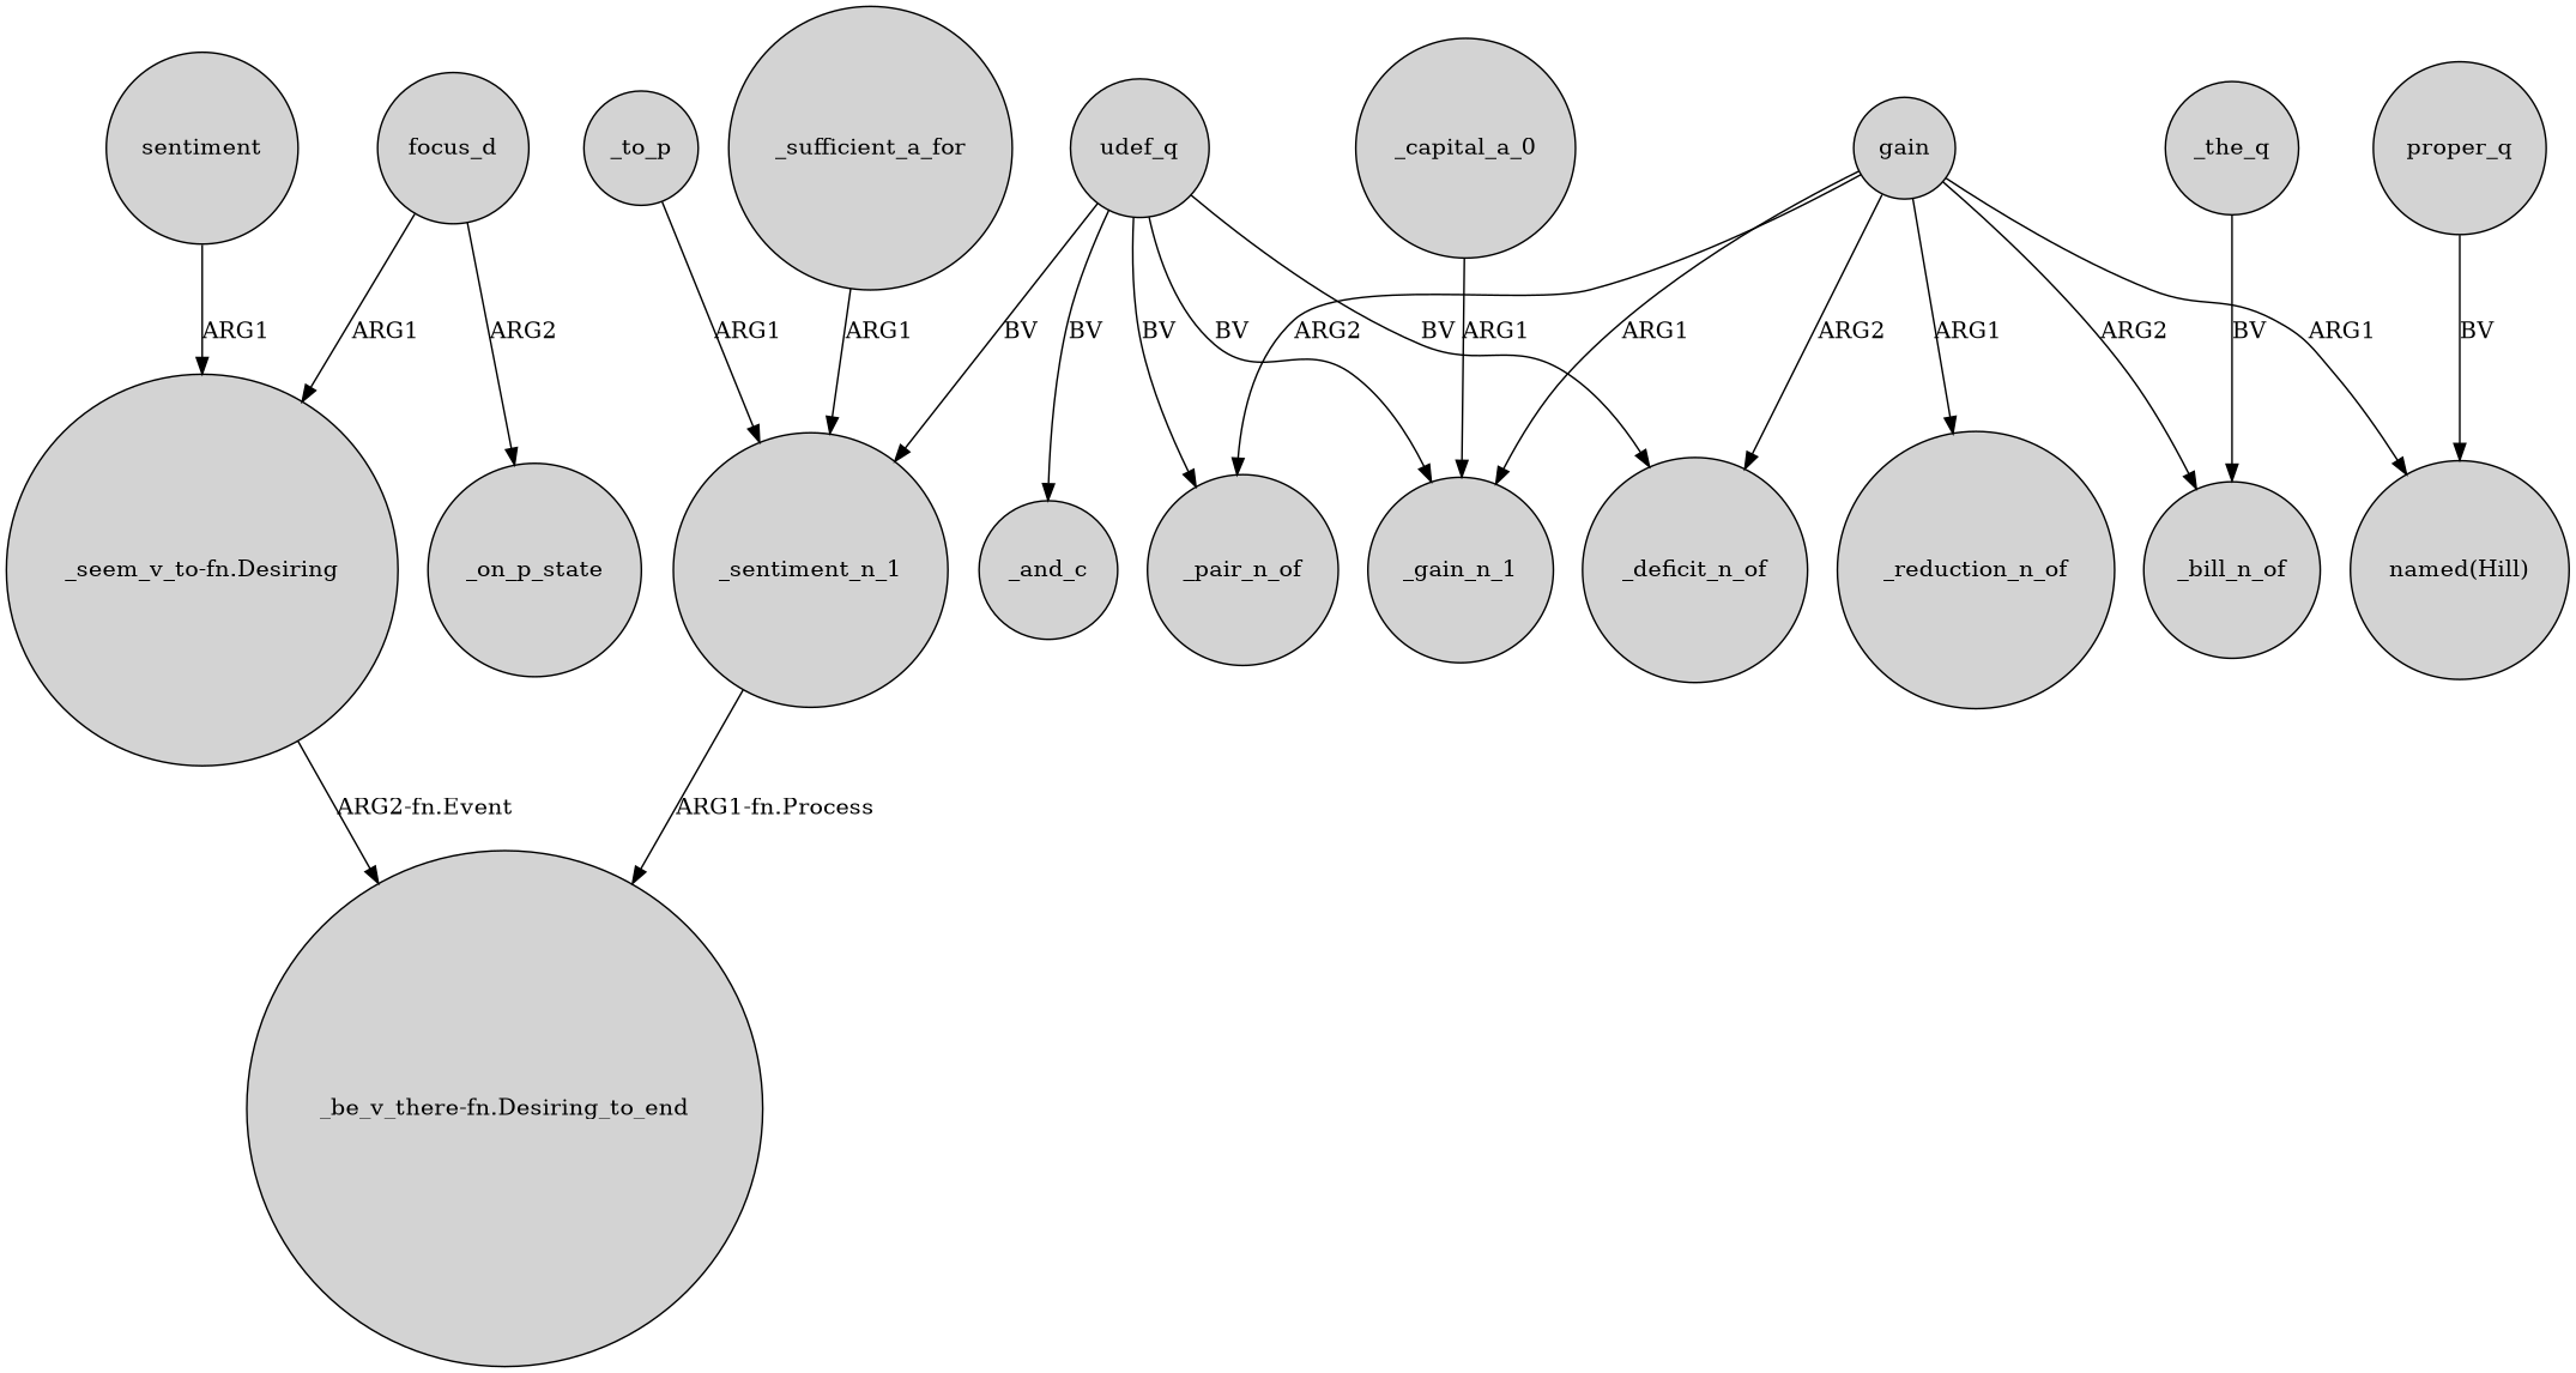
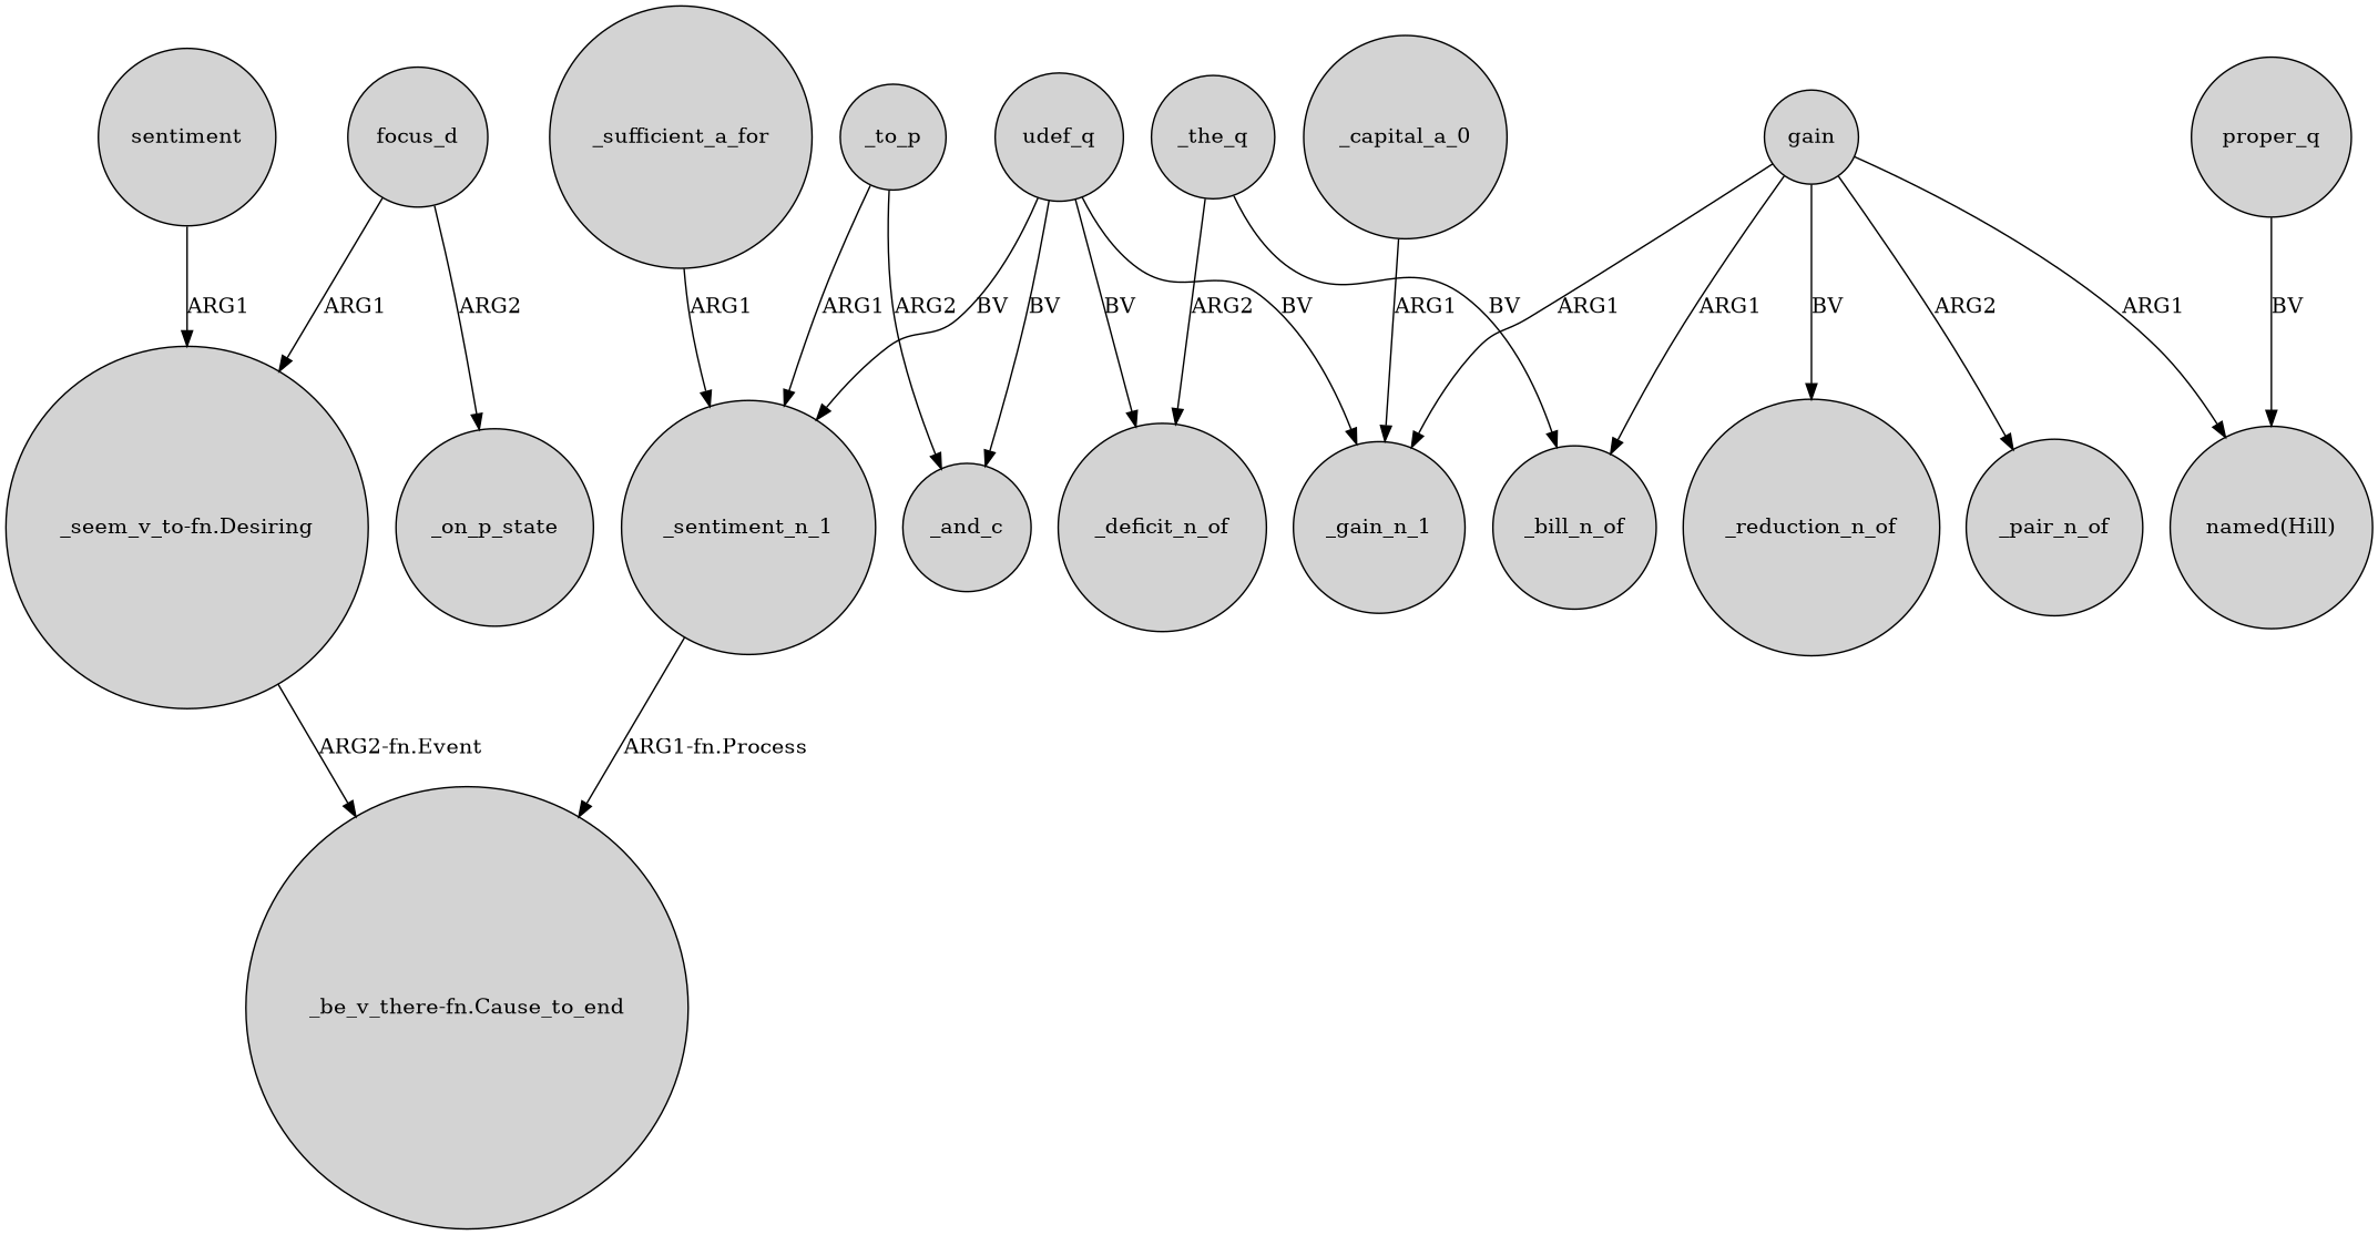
  digraph {
    node [shape=circle style=filled]
    n1 [label=sentiment]
    "_seem_v_to-fn.Desiring"
-   "_be_v_there-fn.Cause_to_end" [label="_be_v_there-fn.Desiring_to_end"]
+   "_be_v_there-fn.Cause_to_end"
    _the_q
    _bill_n_of
    n6 [label=_capital_a_0]
    _gain_n_1
    udef_q
    _sentiment_n_1
    _deficit_n_of
    _and_c
    _pair_n_of
    n13 [label=gain]
    "named(Hill)"
    _reduction_n_of
    focus_d
    _on_p_state
    _to_p
    proper_q
    _sufficient_a_for
    n1 -> "_seem_v_to-fn.Desiring" [label=ARG1]
    "_seem_v_to-fn.Desiring" -> "_be_v_there-fn.Cause_to_end" [label="ARG2-fn.Event"]
    _the_q -> _bill_n_of [label=BV]
    n6 -> _gain_n_1 [label=ARG1]
    udef_q -> _gain_n_1 [label=BV]
    udef_q -> _sentiment_n_1 [label=BV]
    udef_q -> _deficit_n_of [label=BV]
    udef_q -> _and_c [label=BV]
-   udef_q -> _pair_n_of [label=BV]
    _sentiment_n_1 -> "_be_v_there-fn.Cause_to_end" [label="ARG1-fn.Process"]
-   n13 -> _bill_n_of [label=ARG2]
+   n13 -> _bill_n_of [label=ARG1]
    n13 -> _gain_n_1 [label=ARG1]
-   n13 -> _deficit_n_of [label=ARG2]
+   _the_q -> _deficit_n_of [label=ARG2]
    n13 -> _pair_n_of [label=ARG2]
    n13 -> "named(Hill)" [label=ARG1]
-   n13 -> _reduction_n_of [label=ARG1]
+   n13 -> _reduction_n_of [label=BV]
    focus_d -> "_seem_v_to-fn.Desiring" [label=ARG1]
    focus_d -> _on_p_state [label=ARG2]
    _to_p -> _sentiment_n_1 [label=ARG1]
+   _to_p -> _and_c [label=ARG2]
    proper_q -> "named(Hill)" [label=BV]
    _sufficient_a_for -> _sentiment_n_1 [label=ARG1]
  }
